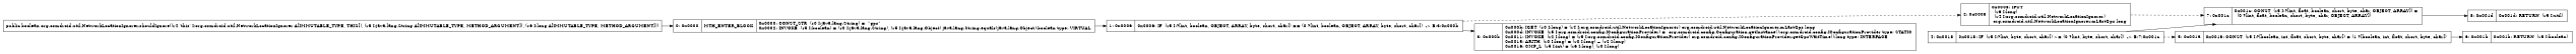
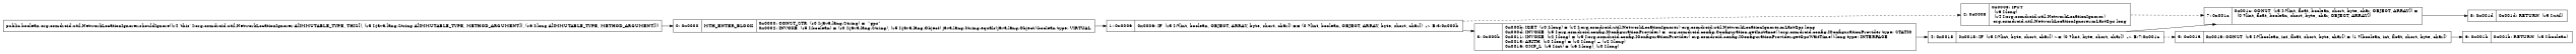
  digraph {
    rankdir=LR
    node [shape=record]
    n1 [label="{0\:\ 0x0000|MTH_ENTER_BLOCK\l|0x0000: CONST_STR  (r0 I:java.lang.String) =  \"gps\" \l0x0002: INVOKE  (r5 I:boolean) = (r0 I:java.lang.String), (r5 I:java.lang.Object) java.lang.String.equals(java.lang.Object):boolean type: VIRTUAL \l}"]
    n2 [label="{1\:\ 0x0006|0x0006: IF  (r5 I:?[int, boolean, OBJECT, ARRAY, byte, short, char]) == (0 ?[int, boolean, OBJECT, ARRAY, byte, short, char])  \-\> B:3:0x000b \l}"]
    n3 [label="{2\:\ 0x0008|0x0008: IPUT  \l  (r6 I:long)\l  (r4 I:org.osmdroid.util.NetworkLocationIgnorer)\l org.osmdroid.util.NetworkLocationIgnorer.mLastGps long \l}"]
    n4 [label="{3\:\ 0x000b|0x000b: IGET  (r0 I:long) = (r4 I:org.osmdroid.util.NetworkLocationIgnorer) org.osmdroid.util.NetworkLocationIgnorer.mLastGps long \l0x000d: INVOKE  (r5 I:org.osmdroid.config.IConfigurationProvider) =  org.osmdroid.config.Configuration.getInstance():org.osmdroid.config.IConfigurationProvider type: STATIC \l0x0011: INVOKE  (r2 I:long) = (r5 I:org.osmdroid.config.IConfigurationProvider) org.osmdroid.config.IConfigurationProvider.getGpsWaitTime():long type: INTERFACE \l0x0015: ARITH  (r0 I:long) = (r0 I:long) + (r2 I:long) \l0x0016: CMP_L  (r5 I:int) = (r6 I:long), (r0 I:long) \l}"]
    n5 [label="{7\:\ 0x001c|0x001c: CONST  (r5 I:?[int, float, boolean, short, byte, char, OBJECT, ARRAY]) = \l  (0 ?[int, float, boolean, short, byte, char, OBJECT, ARRAY])\l \l}"]
    n6 [label="{4\:\ 0x0018|0x0018: IF  (r5 I:?[int, byte, short, char]) \>= (0 ?[int, byte, short, char])  \-\> B:7:0x001c \l}"]
    n7 [label="{8\:\ 0x001d|0x001d: RETURN  (r5 I:util) \l}"]
    n8 [label="{5\:\ 0x001a|0x001a: CONST  (r5 I:?[boolean, int, float, short, byte, char]) = (1 ?[boolean, int, float, short, byte, char]) \l}"]
    n9 [label="{6\:\ 0x001b|0x001b: RETURN  (r5 I:boolean) \l}"]
    n10 [label="{public boolean org.osmdroid.util.NetworkLocationIgnorer.shouldIgnore((r4 'this' I:org.osmdroid.util.NetworkLocationIgnorer A[IMMUTABLE_TYPE, THIS]), (r5 I:java.lang.String A[IMMUTABLE_TYPE, METHOD_ARGUMENT]), (r6 I:long A[IMMUTABLE_TYPE, METHOD_ARGUMENT])) }"]
    n1 -> n2
    n2 -> n3 [style=dashed]
    n2 -> n4
    n3 -> n5 [style=dashed]
+   n4 -> n6
    n5 -> n7
    n6 -> n5
    n6 -> n8 [style=dashed]
    n8 -> n9
    n10 -> n1
  }
